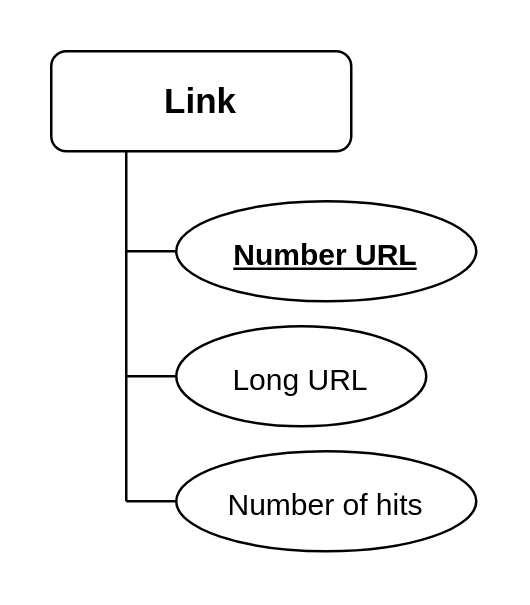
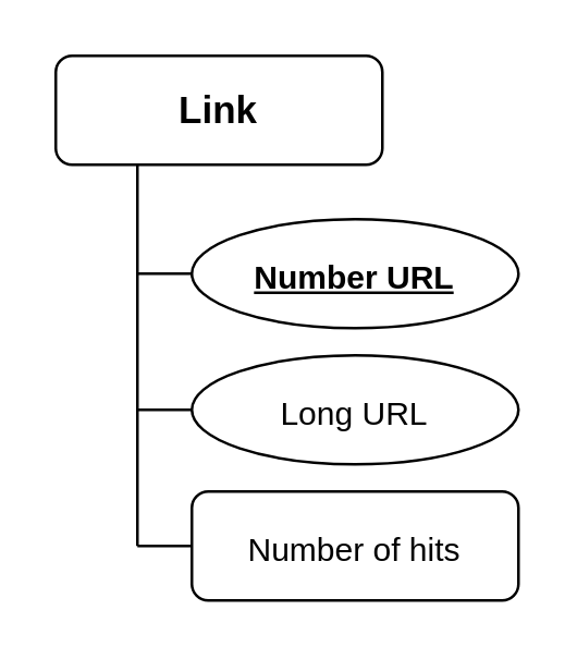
  <mxCell id="0" />
  <mxCell id="1" parent="0" />
  <mxCell id="2" value="" style="group" vertex="1" connectable="0" parent="1"><mxGeometry x="20" y="20" width="170" height="200" as="geometry" /></mxCell>
  <mxCell id="3" value="&lt;font size=&quot;1&quot;&gt;&lt;b style=&quot;font-size: 14px&quot;&gt;Link&lt;/b&gt;&lt;/font&gt;" style="whiteSpace=wrap;html=1;fillColor=default;strokeColor=default;fontColor=default;container=0;rounded=1;" parent="2" vertex="1"><mxGeometry width="120" height="40" as="geometry" /></mxCell>
  <mxCell id="4" value="&lt;font style=&quot;font-size: 12px&quot;&gt;&lt;u&gt;&lt;b&gt;Number URL&lt;/b&gt;&lt;/u&gt;&lt;/font&gt;" style="ellipse;whiteSpace=wrap;html=1;fontSize=16;fontColor=default;strokeColor=default;fillColor=default;container=0;" parent="2" vertex="1"><mxGeometry x="50" y="60" width="120" height="40" as="geometry" /></mxCell>
- <mxCell id="5" value="&lt;font style=&quot;font-size: 12px&quot;&gt;Long URL&lt;/font&gt;" style="ellipse;whiteSpace=wrap;html=1;fontSize=16;fontColor=default;strokeColor=default;fillColor=default;container=0;" parent="2" vertex="1"><mxGeometry x="50" y="110" width="100" height="40" as="geometry" /></mxCell>
- <mxCell id="6" value="&lt;font style=&quot;font-size: 12px&quot;&gt;Number of hits&lt;/font&gt;" style="ellipse;whiteSpace=wrap;html=1;fontSize=16;fontColor=default;strokeColor=default;fillColor=default;container=0;" parent="2" vertex="1"><mxGeometry x="50" y="160" width="120" height="40" as="geometry" /></mxCell>
+ <mxCell id="5" value="&lt;font style=&quot;font-size: 12px&quot;&gt;Long URL&lt;/font&gt;" style="ellipse;whiteSpace=wrap;html=1;fontSize=16;fontColor=default;strokeColor=default;fillColor=default;container=0;" parent="2" vertex="1"><mxGeometry x="50" y="110" width="120" height="40" as="geometry" /></mxCell>
+ <mxCell id="6" value="&lt;font style=&quot;font-size: 12px&quot;&gt;Number of hits&lt;/font&gt;" style="whiteSpace=wrap;html=1;fontSize=16;fontColor=default;strokeColor=default;fillColor=default;container=0;rounded=1;" parent="2" vertex="1"><mxGeometry x="50" y="160" width="120" height="40" as="geometry" /></mxCell>
  <mxCell id="7" value="" style="endArrow=none;html=1;rounded=0;fontSize=12;fontColor=default;strokeColor=default;labelBackgroundColor=default;entryX=0.25;entryY=1;entryDx=0;entryDy=0;fillColor=default;" parent="2" target="3" edge="1"><mxGeometry width="50" height="50" relative="1" as="geometry"><mxPoint x="30" y="180" as="sourcePoint" /><mxPoint x="360" y="160" as="targetPoint" /></mxGeometry></mxCell>
  <mxCell id="8" value="" style="endArrow=none;html=1;rounded=0;labelBackgroundColor=default;fontSize=12;fontColor=default;strokeColor=default;entryX=0;entryY=0.5;entryDx=0;entryDy=0;fillColor=default;" parent="2" target="4" edge="1"><mxGeometry width="50" height="50" relative="1" as="geometry"><mxPoint x="30" y="80" as="sourcePoint" /><mxPoint x="360" y="160" as="targetPoint" /></mxGeometry></mxCell>
  <mxCell id="9" value="" style="endArrow=none;html=1;rounded=0;labelBackgroundColor=default;fontSize=12;fontColor=default;strokeColor=default;entryX=0;entryY=0.5;entryDx=0;entryDy=0;fillColor=default;" parent="2" target="5" edge="1"><mxGeometry width="50" height="50" relative="1" as="geometry"><mxPoint x="30" y="130" as="sourcePoint" /><mxPoint x="60" y="90" as="targetPoint" /></mxGeometry></mxCell>
  <mxCell id="10" value="" style="endArrow=none;html=1;rounded=0;labelBackgroundColor=default;fontSize=12;fontColor=default;strokeColor=default;entryX=0;entryY=0.5;entryDx=0;entryDy=0;fillColor=default;" parent="2" target="6" edge="1"><mxGeometry width="50" height="50" relative="1" as="geometry"><mxPoint x="30" y="180" as="sourcePoint" /><mxPoint x="60" y="140" as="targetPoint" /></mxGeometry></mxCell>
